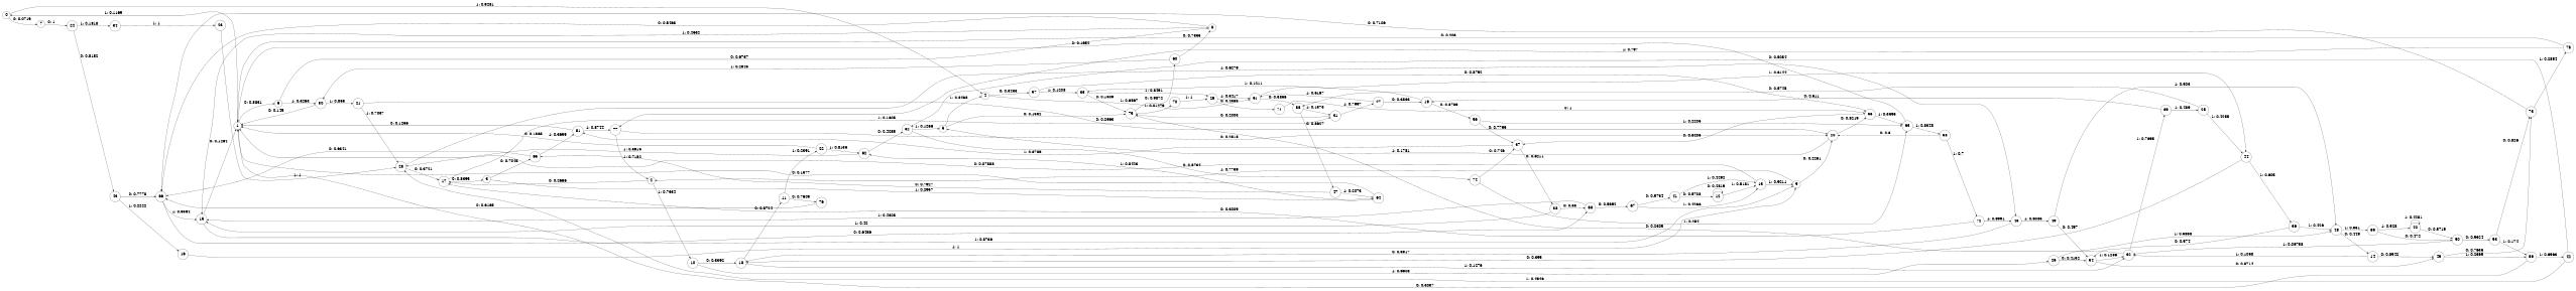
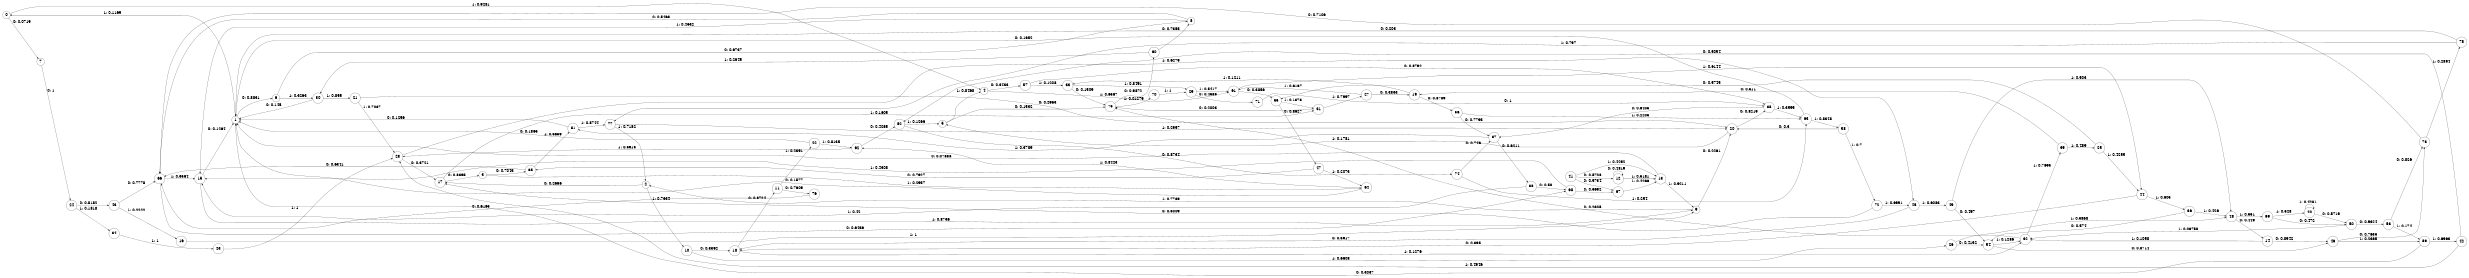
  digraph {
    rankdir=LR
    node [fontsize=24 shape=circle]
    edge [fontsize=24]
    0
    7
    4
    24
    57
    61
    43
    34
    33
    35
    55
    44
    1
    6
    8
    30
    66
    15
    21
    2
    17
    10
    3
    31
    18
    26
    65
    64
    75
    27
    11
    32
    54
    48
    51
    62
    68
    77
    28
    52
    29
    37
    63
    47
    36
    5
    60
    70
    9
    20
    16
    23
    67
    76
    22
    39
    46
    14
    69
    78
    12
    13
    73
    59
    42
    19
    25
    56
    38
    58
    71
    45
    49
    74
    40
    50
    72
    41
    53
    0 -> 7 [label="0: 0.0719   "]
    0 -> 4 [label="1: 0.9281   "]
    7 -> 24 [label="0: 1        "]
    4 -> 57 [label="0: 0.3433   "]
    4 -> 61 [label="1: 0.6567   "]
    24 -> 43 [label="0: 0.8182   "]
    24 -> 34 [label="1: 0.1818   "]
    57 -> 33 [label="1: 0.1208   "]
    57 -> 35 [label="0: 0.8792   "]
    61 -> 55 [label="0: 0.3856   "]
    61 -> 44 [label="1: 0.6144   "]
    43 -> 66 [label="0: 0.7778   "]
    43 -> 16 [label="1: 0.2222   "]
    34 -> 23 [label="1: 1        "]
    33 -> 75 [label="0: 0.1509   "]
    33 -> 29 [label="1: 0.8491   "]
    35 -> 37 [label="0: 0.6405   "]
    35 -> 63 [label="1: 0.3595   "]
    55 -> 31 [label="1: 0.1373   "]
    55 -> 47 [label="0: 0.8627   "]
    44 -> 18 [label="0: 0.395    "]
    44 -> 36 [label="1: 0.605    "]
    1 -> 0 [label="1: 0.1169   "]
    1 -> 6 [label="0: 0.8831   "]
    6 -> 8 [label="0: 0.6737   "]
    6 -> 30 [label="1: 0.3263   "]
    8 -> 66 [label="0: 0.5468   "]
    8 -> 15 [label="1: 0.4532   "]
    30 -> 1 [label="0: 0.145    "]
    30 -> 21 [label="1: 0.855    "]
    66 -> 15 [label="1: 0.3564   "]
    66 -> 68 [label="0: 0.6436   "]
    15 -> 1 [label="0: 0.1264   "]
    15 -> 9 [label="1: 0.8736   "]
    21 -> 28 [label="1: 0.7037   "]
    21 -> 20 [label="0: 0.2963   "]
    2 -> 17 [label="0: 0.2666   "]
    2 -> 10 [label="1: 0.7334   "]
    17 -> 3 [label="0: 0.8395   "]
    17 -> 31 [label="1: 0.1605   "]
    10 -> 18 [label="0: 0.3392   "]
    10 -> 26 [label="1: 0.6608   "]
    3 -> 65 [label="0: 0.7043   "]
    3 -> 64 [label="1: 0.2957   "]
    31 -> 75 [label="0: 0.2003   "]
    31 -> 27 [label="1: 0.7997   "]
    18 -> 11 [label="0: 0.8724   "]
    18 -> 32 [label="1: 0.1276   "]
    26 -> 54 [label="0: 0.4132   "]
    26 -> 48 [label="1: 0.5868   "]
    65 -> 66 [label="0: 0.6341   "]
    65 -> 51 [label="1: 0.3659   "]
    64 -> 1 [label="0: 0.1577   "]
    64 -> 62 [label="1: 0.8423   "]
    75 -> 60 [label="0: 0.9872   "]
    75 -> 70 [label="1: 0.01279  "]
    27 -> 61 [label="1: 0.6167   "]
    27 -> 19 [label="0: 0.3833   "]
    11 -> 76 [label="0: 0.7609   "]
    11 -> 22 [label="1: 0.2391   "]
    32 -> 75 [label="0: 0.2305   "]
    32 -> 39 [label="1: 0.7695   "]
    54 -> 32 [label="1: 0.1286   "]
    54 -> 46 [label="0: 0.8714   "]
    48 -> 14 [label="0: 0.449    "]
    48 -> 69 [label="1: 0.551    "]
    51 -> 1 [label="0: 0.1256   "]
    51 -> 77 [label="1: 0.8744   "]
    62 -> 28 [label="1: 0.5915   "]
    62 -> 52 [label="0: 0.4085   "]
    68 -> 15 [label="1: 0.4308   "]
    68 -> 67 [label="0: 0.5692   "]
    77 -> 2 [label="1: 0.7182   "]
-   77 -> 20 [label="0: 0.2818   "]
+   77 -> 20 [label="1: 0.2957   "]
    28 -> 17 [label="0: 0.3721   "]
    28 -> 45 [label="1: 0.6279   "]
    52 -> 5 [label="1: 0.1266   "]
    52 -> 74 [label="0: 0.8734   "]
    29 -> 61 [label="1: 0.5417   "]
    29 -> 71 [label="0: 0.4583   "]
    37 -> 51 [label="1: 0.3789   "]
    37 -> 38 [label="0: 0.6211   "]
    63 -> 1 [label="0: 0.1652   "]
    63 -> 58 [label="1: 0.8348   "]
    47 -> 65 [label="0: 0.7927   "]
    47 -> 64 [label="1: 0.2073   "]
    36 -> 54 [label="0: 0.574    "]
    36 -> 48 [label="1: 0.426    "]
    5 -> 4 [label="1: 0.8468   "]
    5 -> 75 [label="0: 0.1532   "]
    60 -> 8 [label="0: 0.7355   "]
    60 -> 30 [label="1: 0.2645   "]
    70 -> 29 [label="1: 1        "]
    9 -> 2 [label="1: 0.7739   "]
    9 -> 20 [label="0: 0.2261   "]
    20 -> 35 [label="0: 0.8219   "]
    20 -> 5 [label="1: 0.1781   "]
    16 -> 9 [label="1: 1        "]
    23 -> 28 [label="1: 1        "]
    67 -> 13 [label="1: 0.4266   "]
-   67 -> 41 [label="0: 0.5734   "]
+   41 -> 67 [label="0: 0.5734   "]
    76 -> 66 [label="0: 0.6165   "]
    22 -> 1 [label="0: 0.1865   "]
    22 -> 62 [label="1: 0.8135   "]
    39 -> 19 [label="0: 0.511    "]
    39 -> 25 [label="1: 0.489    "]
    46 -> 73 [label="0: 0.7635   "]
    46 -> 59 [label="1: 0.2365   "]
    14 -> 32 [label="1: 0.1058   "]
    14 -> 46 [label="0: 0.8942   "]
    69 -> 40 [label="1: 0.528    "]
    69 -> 50 [label="0: 0.472    "]
    78 -> 1 [label="0: 0.203    "]
    78 -> 77 [label="1: 0.797    "]
    12 -> 12 [label="0: 0.4819   "]
    12 -> 13 [label="1: 0.5181   "]
    13 -> 1 [label="0: 0.07888  "]
    13 -> 9 [label="1: 0.9211   "]
    73 -> 66 [label="0: 0.7106   "]
    73 -> 78 [label="1: 0.2894   "]
    59 -> 1 [label="0: 0.3037   "]
    59 -> 42 [label="1: 0.6963   "]
    42 -> 28 [label="1: 0.4946   "]
    42 -> 52 [label="0: 0.5054   "]
    19 -> 33 [label="1: 0.1211   "]
    19 -> 56 [label="0: 0.8789   "]
    25 -> 55 [label="0: 0.5745   "]
    25 -> 44 [label="1: 0.4255   "]
    56 -> 37 [label="0: 0.7795   "]
    56 -> 63 [label="1: 0.2205   "]
    38 -> 15 [label="1: 0.42     "]
    38 -> 68 [label="0: 0.58     "]
    58 -> 20 [label="0: 0.3      "]
    58 -> 72 [label="1: 0.7      "]
    71 -> 35 [label="0: 1        "]
    45 -> 18 [label="0: 0.3917   "]
    45 -> 49 [label="1: 0.6083   "]
    49 -> 54 [label="0: 0.497    "]
    49 -> 48 [label="1: 0.503    "]
    74 -> 37 [label="0: 0.746    "]
    74 -> 63 [label="1: 0.254    "]
    40 -> 40 [label="1: 0.4281   "]
    40 -> 50 [label="0: 0.5719   "]
    50 -> 32 [label="1: 0.06758  "]
    50 -> 53 [label="0: 0.9324   "]
    72 -> 17 [label="0: 0.3009   "]
    72 -> 45 [label="1: 0.6991   "]
    41 -> 12 [label="0: 0.5708   "]
    41 -> 13 [label="1: 0.4292   "]
    53 -> 73 [label="0: 0.826    "]
    53 -> 59 [label="1: 0.174    "]
  }
